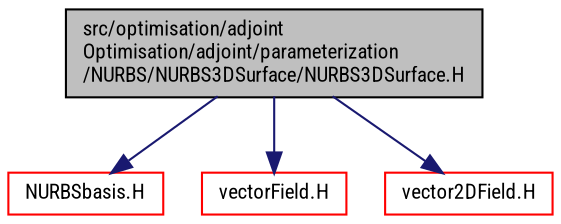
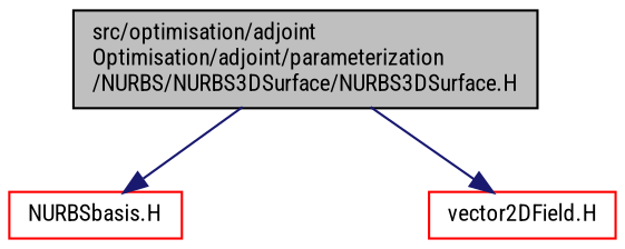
  digraph {
    fontname="Roboto Condensed"
    node [color=red fontname="Roboto Condensed" fontsize=10 shape=record]
    edge [color=midnightblue fontname="Roboto Condensed" fontsize=10 labelfontname=Helvetica labelfontsize=10 style=solid]
    n1 [color=black fillcolor=grey75 fontcolor=black height=0.2 label="src/optimisation/adjoint\lOptimisation/adjoint/parameterization\l/NURBS/NURBS3DSurface/NURBS3DSurface.H" style=filled width=0.4]
    n2 [height=0.2 label="NURBSbasis.H" width=0.4]
-   n3 [height=0.2 label="vectorField.H" width=0.4]
    n4 [height=0.2 label="vector2DField.H" width=0.4]
    n1 -> n2
-   n1 -> n3
    n1 -> n4
  }
